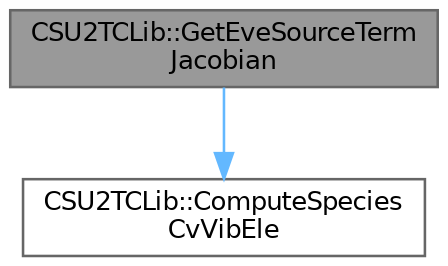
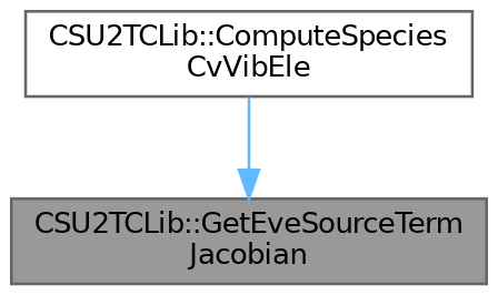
  digraph {
    rankdir=TB
    node [fontname=Helvetica fontsize=10 shape=box style=filled]
    n1 [color=gray40 fillcolor=grey60 fontcolor=black height=0.2 label="CSU2TCLib::GetEveSourceTerm\lJacobian" width=0.4]
    n2 [color=grey40 fillcolor=white height=0.2 label="CSU2TCLib::ComputeSpecies\lCvVibEle" width=0.4]
-   n1 -> n2 [color=steelblue1 fontname=Helvetica fontsize=10 labelfontname=Helvetica labelfontsize=10 style=solid]
+   n2 -> n1 [color=steelblue1 fontname=Helvetica fontsize=10 labelfontname=Helvetica labelfontsize=10 style=solid]
  }
